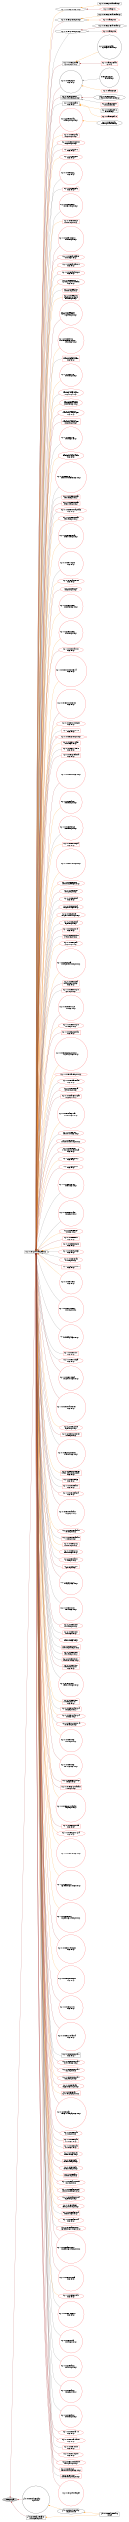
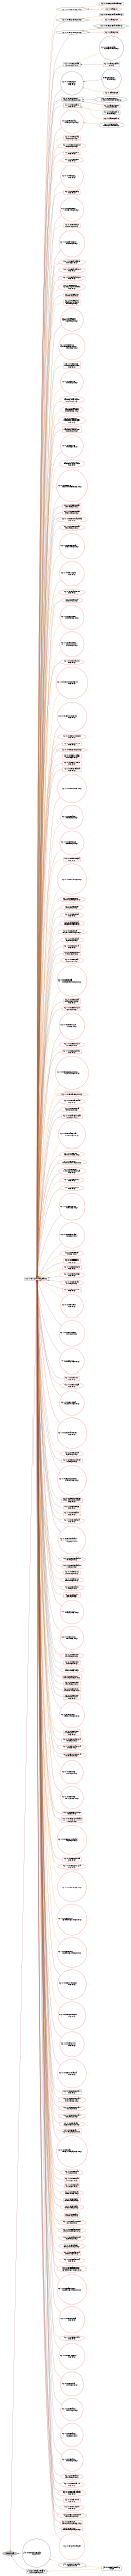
  digraph {
    rankdir=LR
    node [color=red fillcolor=white fontname=Helvetica fontsize=10 shape=ellipse style=filled]
    edge [color=brown dir=back fontname=Helvetica fontsize=10 labelfontname=Helvetica labelfontsize=10 style=solid]
    n1 [color=black fillcolor=grey75 fontcolor=black height=0.2 label=crc_calculate width=0.4]
    n2 [color=black height=0.2 label=mavlink_finalize_message_chan shape=folder width=0.4]
    n3 [color=black height=0.2 label="AP_Mount_SToRM32_serial\l::parse_reply" shape=circle width=0.4]
    n4 [color=black height=0.2 label="AP_Mount_SToRM32_serial\l::send_target_angles" shape=folder width=0.4]
    n5 [color=black height=0.2 label=mavlink_msg_ahrs_pack_chan width=0.4]
    n6 [color=black height=0.2 label=mavlink_msg_ahrs2_pack_chan width=0.4]
    n7 [color=black height=0.2 label=mavlink_msg_ahrs3_pack_chan width=0.4]
    n8 [color=black height=0.2 label="mavlink_msg_airspeed\l_autocal_pack_chan" shape=folder width=0.4]
    n9 [color=black height=0.2 label="mavlink_msg_ap_adc\l_pack_chan" shape=circle width=0.4]
    n10 [color=black height=0.2 label="mavlink_msg_autopilot\l_version_request_pack_chan" shape=folder width=0.4]
    n11 [color=black height=0.2 label="mavlink_msg_battery2\l_pack_chan" shape=folder width=0.4]
    n12 [height=0.2 label="mavlink_msg_camera\l_feedback_pack_chan" shape=circle width=0.4]
    n13 [height=0.2 label="mavlink_msg_camera\l_status_pack_chan" shape=folder width=0.4]
    n14 [height=0.2 label="mavlink_msg_compassmot\l_status_pack_chan" width=0.4]
    n15 [height=0.2 label="mavlink_msg_data16\l_pack_chan" shape=folder width=0.4]
    n16 [height=0.2 label="mavlink_msg_data32\l_pack_chan" width=0.4]
    n17 [height=0.2 label="mavlink_msg_data64\l_pack_chan" shape=circle width=0.4]
    n18 [height=0.2 label="mavlink_msg_data96\l_pack_chan" shape=folder width=0.4]
    n19 [height=0.2 label="mavlink_msg_digicam\l_configure_pack_chan" shape=circle width=0.4]
    n20 [height=0.2 label="mavlink_msg_digicam\l_control_pack_chan" shape=folder width=0.4]
    n21 [height=0.2 label="mavlink_msg_ekf_status\l_report_pack_chan" shape=circle width=0.4]
    n22 [height=0.2 label="mavlink_msg_fence_fetch\l_point_pack_chan" width=0.4]
    n23 [height=0.2 label="mavlink_msg_fence_point\l_pack_chan" width=0.4]
    n24 [height=0.2 label="mavlink_msg_fence_status\l_pack_chan" width=0.4]
    n25 [height=0.2 label="mavlink_msg_gimbal\l_axis_calibration_progress\l_pack_chan" width=0.4]
    n26 [height=0.2 label="mavlink_msg_gimbal\l_control_pack_chan" shape=folder width=0.4]
    n27 [height=0.2 label="mavlink_msg_gimbal\l_erase_firmware_and\l_config_pack_chan" shape=folder width=0.4]
    n28 [height=0.2 label="mavlink_msg_gimbal\l_factory_parameters\l_loaded_pack_chan" shape=circle width=0.4]
    n29 [height=0.2 label="mavlink_msg_gimbal\l_home_offset_calibration\l_result_pack_chan" shape=circle width=0.4]
    n30 [height=0.2 label="mavlink_msg_gimbal\l_perform_factory_tests\l_pack_chan" shape=folder width=0.4]
    n31 [height=0.2 label="mavlink_msg_gimbal\l_report_pack_chan" shape=circle width=0.4]
    n32 [height=0.2 label="mavlink_msg_gimbal\l_report_axis_calibration\l_status_pack_chan" width=0.4]
    n33 [height=0.2 label="mavlink_msg_gimbal\l_report_factory_tests\l_progress_pack_chan" width=0.4]
    n34 [height=0.2 label="mavlink_msg_gimbal\l_request_axis_calibration\l_pack_chan" width=0.4]
    n35 [height=0.2 label="mavlink_msg_gimbal\l_request_axis_calibration\l_status_pack_chan" shape=folder width=0.4]
    n36 [height=0.2 label="mavlink_msg_gimbal\l_reset_pack_chan" shape=circle width=0.4]
    n37 [height=0.2 label="mavlink_msg_gimbal\l_set_factory_parameters\l_pack_chan" width=0.4]
    n38 [height=0.2 label="mavlink_msg_gimbal\l_set_home_offsets_pack_chan" shape=circle width=0.4]
    n39 [height=0.2 label="mavlink_msg_gopro_get\l_request_pack_chan" shape=folder width=0.4]
    n40 [height=0.2 label="mavlink_msg_gopro_get\l_response_pack_chan" shape=folder width=0.4]
    n41 [height=0.2 label="mavlink_msg_gopro_heartbeat\l_pack_chan" width=0.4]
    n42 [height=0.2 label="mavlink_msg_gopro_set\l_request_pack_chan" width=0.4]
    n43 [height=0.2 label="mavlink_msg_gopro_set\l_response_pack_chan" shape=circle width=0.4]
    n44 [height=0.2 label="mavlink_msg_hwstatus\l_pack_chan" shape=circle width=0.4]
    n45 [height=0.2 label="mavlink_msg_led_control\l_pack_chan" width=0.4]
    n46 [height=0.2 label="mavlink_msg_limits\l_status_pack_chan" width=0.4]
    n47 [height=0.2 label="mavlink_msg_mag_cal\l_progress_pack_chan" shape=circle width=0.4]
    n48 [height=0.2 label="mavlink_msg_mag_cal\l_report_pack_chan" shape=circle width=0.4]
    n49 [height=0.2 label="mavlink_msg_meminfo\l_pack_chan" width=0.4]
    n50 [height=0.2 label="mavlink_msg_mount_configure\l_pack_chan" shape=circle width=0.4]
    n51 [height=0.2 label="mavlink_msg_mount_control\l_pack_chan" shape=circle width=0.4]
    n52 [height=0.2 label="mavlink_msg_mount_status\l_pack_chan" width=0.4]
    n53 [height=0.2 label="mavlink_msg_pid_tuning\l_pack_chan" shape=folder width=0.4]
    n54 [height=0.2 label=mavlink_msg_radio_pack_chan width=0.4]
    n55 [height=0.2 label="mavlink_msg_rally_fetch\l_point_pack_chan" shape=folder width=0.4]
    n56 [height=0.2 label="mavlink_msg_rally_point\l_pack_chan" shape=folder width=0.4]
    n57 [height=0.2 label="mavlink_msg_rangefinder\l_pack_chan" shape=folder width=0.4]
    n58 [height=0.2 label=mavlink_msg_rpm_pack_chan shape=circle width=0.4]
    n59 [height=0.2 label="mavlink_msg_sensor\l_offsets_pack_chan" shape=circle width=0.4]
    n60 [height=0.2 label="mavlink_msg_set_mag\l_offsets_pack_chan" shape=circle width=0.4]
    n61 [height=0.2 label="mavlink_msg_simstate\l_pack_chan" shape=folder width=0.4]
    n62 [height=0.2 label=mavlink_msg_wind_pack_chan shape=circle width=0.4]
    n63 [height=0.2 label="mavlink_msg_actuator\l_control_target_pack_chan" width=0.4]
    n64 [height=0.2 label="mavlink_msg_att_pos\l_mocap_pack_chan" width=0.4]
    n65 [height=0.2 label="mavlink_msg_attitude\l_pack_chan" width=0.4]
    n66 [height=0.2 label="mavlink_msg_attitude\l_quaternion_pack_chan" width=0.4]
    n67 [height=0.2 label="mavlink_msg_attitude\l_quaternion_cov_pack_chan" width=0.4]
    n68 [height=0.2 label="mavlink_msg_attitude\l_target_pack_chan" width=0.4]
    n69 [height=0.2 label="mavlink_msg_auth_key\l_pack_chan" shape=folder width=0.4]
    n70 [height=0.2 label="mavlink_msg_autopilot\l_version_pack_chan" shape=folder width=0.4]
    n71 [height=0.2 label="mavlink_msg_battery\l_status_pack_chan" width=0.4]
    n72 [height=0.2 label="mavlink_msg_change\l_operator_control_pack_chan" shape=circle width=0.4]
    n73 [height=0.2 label="mavlink_msg_change\l_operator_control_ack\l_pack_chan" shape=folder width=0.4]
    n74 [height=0.2 label="mavlink_msg_command\l_ack_pack_chan" shape=folder width=0.4]
    n75 [height=0.2 label="mavlink_msg_command\l_int_pack_chan" shape=circle width=0.4]
    n76 [height=0.2 label="mavlink_msg_command\l_long_pack_chan" width=0.4]
    n77 [height=0.2 label="mavlink_msg_data_stream\l_pack_chan" shape=folder width=0.4]
    n78 [height=0.2 label="mavlink_msg_data_transmission\l_handshake_pack_chan" shape=circle width=0.4]
    n79 [height=0.2 label=mavlink_msg_debug_pack_chan width=0.4]
    n80 [height=0.2 label="mavlink_msg_debug_vect\l_pack_chan" width=0.4]
    n81 [height=0.2 label="mavlink_msg_distance\l_sensor_pack_chan" width=0.4]
    n82 [height=0.2 label="mavlink_msg_encapsulated\l_data_pack_chan" shape=folder width=0.4]
    n83 [height=0.2 label="mavlink_msg_file_transfer\l_protocol_pack_chan" shape=circle width=0.4]
    n84 [height=0.2 label="mavlink_msg_global\l_position_int_pack_chan" width=0.4]
    n85 [height=0.2 label="mavlink_msg_global\l_position_int_cov_pack_chan" width=0.4]
    n86 [height=0.2 label="mavlink_msg_global\l_vision_position_estimate\l_pack_chan" width=0.4]
    n87 [height=0.2 label="mavlink_msg_gps2_raw\l_pack_chan" width=0.4]
    n88 [height=0.2 label="mavlink_msg_gps2_rtk\l_pack_chan" width=0.4]
    n89 [height=0.2 label="mavlink_msg_gps_global\l_origin_pack_chan" shape=circle width=0.4]
    n90 [height=0.2 label="mavlink_msg_gps_inject\l_data_pack_chan" shape=circle width=0.4]
    n91 [height=0.2 label="mavlink_msg_gps_raw\l_int_pack_chan" width=0.4]
    n92 [height=0.2 label="mavlink_msg_gps_rtk\l_pack_chan" shape=folder width=0.4]
    n93 [height=0.2 label="mavlink_msg_gps_status\l_pack_chan" shape=folder width=0.4]
    n94 [height=0.2 label="mavlink_msg_heartbeat\l_pack_chan" width=0.4]
    n95 [height=0.2 label="mavlink_msg_highres\l_imu_pack_chan" width=0.4]
    n96 [height=0.2 label="mavlink_msg_hil_controls\l_pack_chan" shape=folder width=0.4]
    n97 [height=0.2 label="mavlink_msg_hil_gps\l_pack_chan" shape=circle width=0.4]
    n98 [height=0.2 label="mavlink_msg_hil_optical\l_flow_pack_chan" shape=circle width=0.4]
    n99 [height=0.2 label="mavlink_msg_hil_rc\l_inputs_raw_pack_chan" shape=circle width=0.4]
    n100 [height=0.2 label="mavlink_msg_hil_hil\l_pack_chan" shape=folder width=0.4]
    n101 [height=0.2 label="mavlink_msg_hil_state\l_pack_chan" width=0.4]
    n102 [height=0.2 label="mavlink_msg_hil_state\l_quaternion_pack_chan" shape=circle width=0.4]
    n103 [height=0.2 label="mavlink_msg_home_position\l_pack_chan" shape=circle width=0.4]
    n104 [height=0.2 label="mavlink_msg_landing\l_target_pack_chan" width=0.4]
    n105 [height=0.2 label="mavlink_msg_local_position\l_ned_pack_chan" shape=folder width=0.4]
    n106 [height=0.2 label="mavlink_msg_local_position\l_ned_cov_pack_chan" shape=circle width=0.4]
    n107 [height=0.2 label="mavlink_msg_local_position\l_ned_system_global_offset\l_pack_chan" shape=folder width=0.4]
    n108 [height=0.2 label="mavlink_msg_log_data\l_pack_chan" shape=folder width=0.4]
    n109 [height=0.2 label="mavlink_msg_log_entry\l_pack_chan" shape=folder width=0.4]
    n110 [height=0.2 label="mavlink_msg_log_erase\l_pack_chan" width=0.4]
    n111 [height=0.2 label="mavlink_msg_log_request\l_data_pack_chan" shape=circle width=0.4]
    n112 [height=0.2 label="mavlink_msg_log_request\l_end_pack_chan" width=0.4]
    n113 [height=0.2 label="mavlink_msg_log_request\l_list_pack_chan" shape=folder width=0.4]
    n114 [height=0.2 label="mavlink_msg_manual\l_control_pack_chan" shape=folder width=0.4]
    n115 [height=0.2 label="mavlink_msg_manual\l_setpoint_pack_chan" width=0.4]
    n116 [height=0.2 label="mavlink_msg_memory\l_vect_pack_chan" width=0.4]
    n117 [height=0.2 label="mavlink_msg_mission\l_ack_pack_chan" shape=folder width=0.4]
    n118 [height=0.2 label="mavlink_msg_mission\l_clear_all_pack_chan" shape=circle width=0.4]
    n119 [height=0.2 label="mavlink_msg_mission\l_count_pack_chan" shape=circle width=0.4]
    n120 [height=0.2 label="mavlink_msg_mission\l_current_pack_chan" width=0.4]
    n121 [height=0.2 label="mavlink_msg_mission\l_item_pack_chan" shape=folder width=0.4]
    n122 [height=0.2 label="mavlink_msg_mission\l_item_int_pack_chan" width=0.4]
    n123 [height=0.2 label="mavlink_msg_mission\l_item_reached_pack_chan" shape=folder width=0.4]
    n124 [height=0.2 label="mavlink_msg_mission\l_request_pack_chan" shape=folder width=0.4]
    n125 [height=0.2 label="mavlink_msg_mission\l_request_list_pack_chan" shape=folder width=0.4]
    n126 [height=0.2 label="mavlink_msg_mission\l_request_partial_list\l_pack_chan" shape=folder width=0.4]
    n127 [height=0.2 label="mavlink_msg_mission\l_set_current_pack_chan" shape=circle width=0.4]
    n128 [height=0.2 label="mavlink_msg_mission\l_write_partial_list\l_pack_chan" shape=folder width=0.4]
    n129 [height=0.2 label="mavlink_msg_named_value\l_float_pack_chan" shape=folder width=0.4]
    n130 [height=0.2 label="mavlink_msg_named_value\l_int_pack_chan" width=0.4]
    n131 [height=0.2 label="mavlink_msg_nav_controller\l_output_pack_chan" width=0.4]
    n132 [height=0.2 label="mavlink_msg_optical\l_flow_pack_chan" shape=circle width=0.4]
    n133 [height=0.2 label="mavlink_msg_optical\l_flow_rad_pack_chan" shape=circle width=0.4]
    n134 [height=0.2 label="mavlink_msg_param_map\l_rc_pack_chan" shape=folder width=0.4]
    n135 [height=0.2 label="mavlink_msg_param_request\l_list_pack_chan" shape=folder width=0.4]
    n136 [height=0.2 label="mavlink_msg_param_request\l_read_pack_chan" shape=circle width=0.4]
    n137 [height=0.2 label="mavlink_msg_param_set\l_pack_chan" shape=folder width=0.4]
    n138 [height=0.2 label="mavlink_msg_param_value\l_pack_chan" width=0.4]
    n139 [height=0.2 label=mavlink_msg_ping_pack_chan shape=circle width=0.4]
    n140 [height=0.2 label="mavlink_msg_position\l_target_global_int_pack_chan" shape=circle width=0.4]
    n141 [height=0.2 label="mavlink_msg_position\l_target_local_ned_pack_chan" shape=circle width=0.4]
    n142 [height=0.2 label="mavlink_msg_power_status\l_pack_chan" shape=circle width=0.4]
    n143 [height=0.2 label="mavlink_msg_radio_status\l_pack_chan" shape=circle width=0.4]
    n144 [height=0.2 label="mavlink_msg_raw_imu\l_pack_chan" shape=circle width=0.4]
    n145 [height=0.2 label="mavlink_msg_raw_pressure\l_pack_chan" shape=circle width=0.4]
    n146 [color=black height=0.2 label="mavlink_msg_rc_channels\l_pack_chan" shape=folder width=0.4]
    n147 [height=0.2 label="mavlink_msg_rc_channels\l_override_pack_chan" width=0.4]
    n148 [height=0.2 label="mavlink_msg_rc_channels\l_raw_pack_chan" width=0.4]
    n149 [height=0.2 label="mavlink_msg_rc_channels\l_scaled_pack_chan" width=0.4]
    n150 [height=0.2 label="mavlink_msg_request\l_data_stream_pack_chan" width=0.4]
    n151 [height=0.2 label="mavlink_msg_safety\l_allowed_area_pack_chan" shape=folder width=0.4]
    n152 [height=0.2 label="mavlink_msg_safety\l_set_allowed_area_pack_chan" shape=circle width=0.4]
    n153 [height=0.2 label="mavlink_msg_scaled\l_imu_pack_chan" width=0.4]
    n154 [height=0.2 label="mavlink_msg_scaled\l_imu2_pack_chan" shape=folder width=0.4]
    n155 [height=0.2 label="mavlink_msg_scaled\l_imu3_pack_chan" shape=folder width=0.4]
    n156 [height=0.2 label="mavlink_msg_scaled\l_pressure_pack_chan" width=0.4]
    n157 [height=0.2 label="mavlink_msg_scaled\l_pressure2_pack_chan" shape=folder width=0.4]
    n158 [height=0.2 label="mavlink_msg_scaled\l_pressure3_pack_chan" width=0.4]
    n159 [height=0.2 label="mavlink_msg_serial\l_control_pack_chan" shape=folder width=0.4]
    n160 [height=0.2 label="mavlink_msg_servo_output\l_raw_pack_chan" width=0.4]
    n161 [height=0.2 label="mavlink_msg_set_actuator\l_control_target_pack_chan" width=0.4]
    n162 [height=0.2 label="mavlink_msg_set_attitude\l_target_pack_chan" width=0.4]
    n163 [height=0.2 label="mavlink_msg_set_gps\l_global_origin_pack_chan" width=0.4]
    n164 [height=0.2 label="mavlink_msg_set_home\l_position_pack_chan" shape=folder width=0.4]
    n165 [height=0.2 label="mavlink_msg_set_mode\l_pack_chan" width=0.4]
    n166 [height=0.2 label="mavlink_msg_set_position\l_target_global_int_pack_chan" width=0.4]
    n167 [height=0.2 label="mavlink_msg_set_position\l_target_local_ned_pack_chan" shape=circle width=0.4]
    n168 [height=0.2 label="mavlink_msg_sim_state\l_pack_chan" shape=circle width=0.4]
    n169 [height=0.2 label="mavlink_msg_statustext\l_pack_chan" width=0.4]
    n170 [height=0.2 label="mavlink_msg_sys_status\l_pack_chan" shape=circle width=0.4]
    n171 [height=0.2 label="mavlink_msg_system\l_time_pack_chan" shape=circle width=0.4]
    n172 [height=0.2 label="mavlink_msg_terrain\l_check_pack_chan" shape=circle width=0.4]
    n173 [height=0.2 label="mavlink_msg_terrain\l_data_pack_chan" shape=circle width=0.4]
    n174 [height=0.2 label="mavlink_msg_terrain\l_report_pack_chan" shape=circle width=0.4]
+   n175 [height=0.2 label="mavlink_msg_terrain\l_request_pack_chan" width=0.4]
    n176 [height=0.2 label="mavlink_msg_timesync\l_pack_chan" width=0.4]
    n177 [height=0.2 label="mavlink_msg_v2_extension\l_pack_chan" width=0.4]
    n178 [height=0.2 label="mavlink_msg_vfr_hud\l_pack_chan" shape=folder width=0.4]
    n179 [height=0.2 label="mavlink_msg_vibration\l_pack_chan" width=0.4]
    n180 [height=0.2 label="mavlink_msg_vicon_position\l_estimate_pack_chan" width=0.4]
    n181 [height=0.2 label="mavlink_msg_vision\l_position_estimate_pack_chan" shape=folder width=0.4]
    n182 [height=0.2 label="mavlink_msg_vision\l_speed_estimate_pack_chan" shape=folder width=0.4]
    n183 [height=0.2 label=mavlink_finalize_message shape=circle width=0.4]
    n184 [color=black height=0.2 label="AP_Mount_SToRM32_serial\l::read_incoming" width=0.4]
    n185 [color=black height=0.2 label="AP_Mount_SToRM32_serial\l::update" shape=folder width=0.4]
    n186 [color=black height=0.2 label=mavlink_msg_ahrs_encode_chan shape=folder width=0.4]
    n187 [height=0.2 label=mavlink_test_ahrs width=0.4]
    n188 [color=black height=0.2 label=mavlink_msg_ahrs2_encode_chan shape=folder width=0.4]
    n189 [height=0.2 label=mavlink_test_ahrs2 width=0.4]
    n190 [color=black height=0.2 label=mavlink_msg_ahrs3_encode_chan width=0.4]
    n191 [height=0.2 label=mavlink_test_ahrs3 shape=folder width=0.4]
    n192 [color=black height=0.2 label="mavlink_msg_airspeed\l_autocal_encode_chan" shape=circle width=0.4]
    n193 [height=0.2 label="mavlink_test_airspeed\l_autocal" shape=folder width=0.4]
    n194 [color=black height=0.2 label="ping_msg_ap_adc\l_encode_chan" shape=circle width=0.4]
    n195 [height=0.2 label=mavlink_test_ap_adc shape=folder width=0.4]
    n196 [color=black height=0.2 label="mavlink_msg_autopilot\l_version_request_encode_chan" width=0.4]
    n197 [height=0.2 label="mavlink_test_autopilot\l_version_request" shape=folder width=0.4]
    n198 [color=black height=0.2 label="mavlink_msg_battery2\l_encode_chan" shape=folder width=0.4]
    n199 [height=0.2 label=mavlink_test_battery2 shape=folder width=0.4]
    n200 [color=black height=0.2 label="mavlink_msg_camera\l_feedback_encode_chan" width=0.4]
    n1 -> n2
    n1 -> n3
    n1 -> n4
    n2 -> n5 [color=darkorange]
    n2 -> n6
    n2 -> n7 [color=gray40]
    n2 -> n8
    n2 -> n9
    n2 -> n10
    n2 -> n11 [color=gray40]
    n2 -> n12
    n2 -> n13 [color=darkorange]
    n2 -> n14 [color=gray40]
    n2 -> n15
    n2 -> n16 [color=darkorange]
    n2 -> n17 [color=gray40]
    n2 -> n18 [color=gray40]
    n2 -> n19 [color=gray40]
    n2 -> n20 [color=darkorange]
    n2 -> n21
    n2 -> n22
    n2 -> n23 [color=darkorange]
    n2 -> n24 [color=gray40]
    n2 -> n25 [color=darkorange]
    n2 -> n26 [color=gray40]
    n2 -> n27 [color=darkorange]
    n2 -> n28
    n2 -> n29 [color=darkorange]
    n2 -> n30 [color=gray40]
    n2 -> n31 [color=darkorange]
    n2 -> n32 [color=gray40]
    n2 -> n33 [color=darkorange]
    n2 -> n34
    n2 -> n35
    n2 -> n36 [color=gray40]
    n2 -> n37 [color=darkorange]
    n2 -> n38 [color=gray40]
    n2 -> n39 [color=gray40]
    n2 -> n40
    n2 -> n41 [color=gray40]
    n2 -> n42 [color=darkorange]
    n2 -> n43 [color=darkorange]
    n2 -> n44 [color=gray40]
    n2 -> n45 [color=darkorange]
    n2 -> n46
    n2 -> n47 [color=darkorange]
    n2 -> n48 [color=darkorange]
    n2 -> n49
    n2 -> n50 [color=darkorange]
    n2 -> n51
    n2 -> n52 [color=darkorange]
    n2 -> n53 [color=gray40]
    n2 -> n54
    n2 -> n55 [color=darkorange]
    n2 -> n56 [color=gray40]
    n2 -> n57
    n2 -> n58
    n2 -> n59 [color=darkorange]
    n2 -> n60 [color=gray40]
    n2 -> n61 [color=darkorange]
    n2 -> n62 [color=darkorange]
    n2 -> n63 [color=darkorange]
    n2 -> n64
    n2 -> n65 [color=gray40]
    n2 -> n66 [color=gray40]
    n2 -> n67 [color=darkorange]
    n2 -> n68 [color=gray40]
    n2 -> n69
    n2 -> n70 [color=gray40]
    n2 -> n71 [color=darkorange]
    n2 -> n72 [color=darkorange]
    n2 -> n73
    n2 -> n74 [color=gray40]
    n2 -> n75
    n2 -> n76 [color=darkorange]
    n2 -> n77
    n2 -> n78 [color=darkorange]
    n2 -> n79 [color=darkorange]
    n2 -> n80 [color=gray40]
    n2 -> n81
    n2 -> n82
    n2 -> n83 [color=darkorange]
    n2 -> n84 [color=gray40]
    n2 -> n85
    n2 -> n86
    n2 -> n87 [color=darkorange]
    n2 -> n88
    n2 -> n89 [color=gray40]
    n2 -> n90 [color=gray40]
    n2 -> n91 [color=darkorange]
    n2 -> n92
    n2 -> n93 [color=darkorange]
    n2 -> n94 [color=gray40]
    n2 -> n95 [color=gray40]
    n2 -> n96
    n2 -> n97 [color=darkorange]
    n2 -> n98 [color=gray40]
    n2 -> n99 [color=gray40]
    n2 -> n100 [color=gray40]
    n2 -> n101 [color=gray40]
    n2 -> n102
    n2 -> n103
    n2 -> n104 [color=darkorange]
    n2 -> n105
    n2 -> n106 [color=gray40]
    n2 -> n107 [color=darkorange]
    n2 -> n108 [color=gray40]
    n2 -> n109 [color=gray40]
    n2 -> n110
    n2 -> n111
    n2 -> n112 [color=darkorange]
    n2 -> n113 [color=gray40]
    n2 -> n114 [color=darkorange]
    n2 -> n115 [color=darkorange]
    n2 -> n116 [color=gray40]
    n2 -> n117
    n2 -> n118
    n2 -> n119 [color=gray40]
    n2 -> n120
    n2 -> n121 [color=gray40]
    n2 -> n122 [color=gray40]
    n2 -> n123 [color=gray40]
    n2 -> n124 [color=gray40]
    n2 -> n125 [color=gray40]
    n2 -> n126
    n2 -> n127 [color=gray40]
    n2 -> n128 [color=darkorange]
    n2 -> n129 [color=gray40]
    n2 -> n130 [color=darkorange]
    n2 -> n131 [color=gray40]
    n2 -> n132 [color=darkorange]
    n2 -> n133
    n2 -> n134
    n2 -> n135
    n2 -> n136 [color=darkorange]
    n2 -> n137
    n2 -> n138 [color=darkorange]
    n2 -> n139 [color=darkorange]
    n2 -> n140 [color=darkorange]
    n2 -> n141 [color=darkorange]
    n2 -> n142
    n2 -> n143 [color=darkorange]
    n2 -> n144
    n2 -> n145
    n2 -> n146 [color=gray40]
    n2 -> n147 [color=gray40]
    n2 -> n148
    n2 -> n149 [color=darkorange]
    n2 -> n150
    n2 -> n151 [color=darkorange]
    n2 -> n152
    n2 -> n153
    n2 -> n154
    n2 -> n155 [color=gray40]
    n2 -> n156 [color=darkorange]
    n2 -> n157
    n2 -> n158
    n2 -> n159 [color=darkorange]
    n2 -> n160
    n2 -> n161 [color=darkorange]
    n2 -> n162 [color=darkorange]
    n2 -> n163 [color=darkorange]
    n2 -> n164 [color=gray40]
    n2 -> n165 [color=darkorange]
    n2 -> n166 [color=gray40]
    n2 -> n167
    n2 -> n168
    n2 -> n169 [color=darkorange]
    n2 -> n170 [color=gray40]
    n2 -> n171 [color=gray40]
    n2 -> n172 [color=gray40]
    n2 -> n173 [color=gray40]
    n2 -> n174 [color=gray40]
+   n2 -> n175 [color=gray40]
    n2 -> n176
    n2 -> n177
    n2 -> n178 [color=gray40]
    n2 -> n179
    n2 -> n180
    n2 -> n181
    n2 -> n182 [color=gray40]
    n2 -> n183
    n3 -> n184 [color=darkorange]
    n4 -> n185 [color=darkorange]
    n5 -> n186 [color=darkorange]
    n5 -> n187
    n6 -> n188 [color=darkorange]
    n6 -> n189 [color=darkorange]
    n7 -> n190
    n7 -> n191 [color=gray40]
    n8 -> n192 [color=darkorange]
    n8 -> n193
    n9 -> n194 [color=gray40]
    n9 -> n195 [color=darkorange]
    n10 -> n196
    n10 -> n197 [color=gray40]
    n11 -> n198 [color=darkorange]
    n11 -> n199 [color=darkorange]
    n12 -> n200 [color=darkorange]
    n184 -> n185 [color=darkorange]
  }
